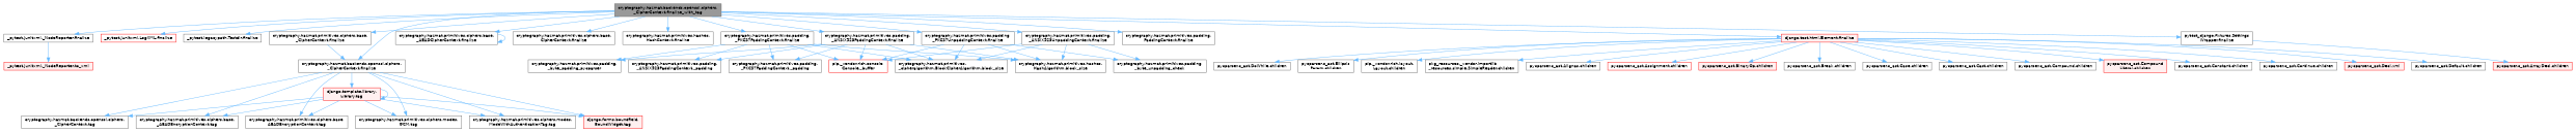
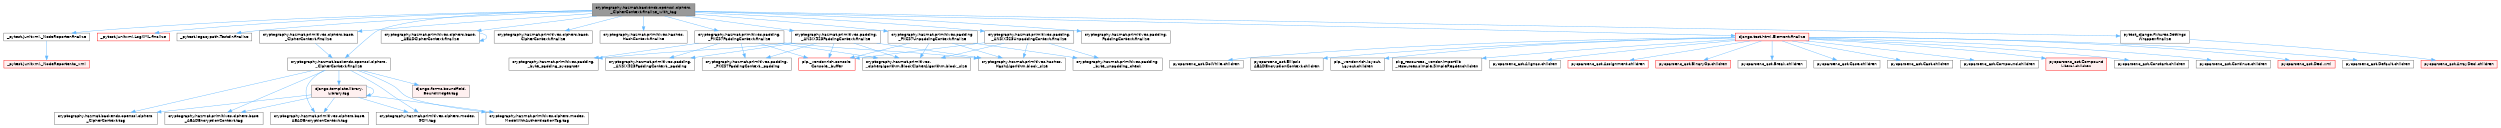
  digraph {
    rankdir=TB
    node [color=grey40 fillcolor=white fontname=Helvetica fontsize=10 shape=box style=filled]
    edge [color=steelblue1 fontname=Helvetica fontsize=10 labelfontname=Helvetica labelfontsize=10 style=solid]
    n1 [color=gray40 fillcolor=grey60 fontcolor=black height=0.2 label="cryptography.hazmat.backends.openssl.ciphers.\l_CipherContext.finalize_with_tag" width=0.4]
    n2 [height=0.2 label="_pytest.junitxml._NodeReporter.finalize" width=0.4]
    n3 [color=red height=0.2 label="_pytest.junitxml.LogXML.finalize" width=0.4]
    n4 [height=0.2 label="_pytest.legacypath.Testdir.finalize" width=0.4]
    n5 [height=0.2 label="cryptography.hazmat.backends.openssl.ciphers.\l_CipherContext.finalize" width=0.4]
    n6 [height=0.2 label="cryptography.hazmat.primitives.ciphers.base.\l_AEADCipherContext.finalize" width=0.4]
    n7 [height=0.2 label="cryptography.hazmat.primitives.ciphers.base.\l_CipherContext.finalize" width=0.4]
    n8 [height=0.2 label="cryptography.hazmat.primitives.ciphers.base.\lCipherContext.finalize" width=0.4]
    n9 [height=0.2 label="cryptography.hazmat.primitives.hashes.\lHashContext.finalize" width=0.4]
    n10 [height=0.2 label="cryptography.hazmat.primitives.padding.\l_ANSIX923PaddingContext.finalize" width=0.4]
    n11 [height=0.2 label="cryptography.hazmat.primitives.padding.\l_ANSIX923UnpaddingContext.finalize" width=0.4]
    n12 [height=0.2 label="cryptography.hazmat.primitives.padding.\l_PKCS7PaddingContext.finalize" width=0.4]
    n13 [height=0.2 label="cryptography.hazmat.primitives.padding.\l_PKCS7UnpaddingContext.finalize" width=0.4]
    n14 [height=0.2 label="cryptography.hazmat.primitives.padding.\lPaddingContext.finalize" width=0.4]
    n15 [color=red fillcolor="#FFF0F0" height=0.2 label="django.test.html.Element.finalize" width=0.4]
    n16 [height=0.2 label="pytest_django.fixtures.Settings\lWrapper.finalize" width=0.4]
    n17 [color=red fillcolor="#FFF0F0" height=0.2 label="_pytest.junitxml._NodeReporter.to_xml" width=0.4]
    n18 [height=0.2 label="cryptography.hazmat.backends.openssl.ciphers.\l_CipherContext.tag" width=0.4]
    n19 [height=0.2 label="cryptography.hazmat.primitives.ciphers.base.\l_AEADEncryptionContext.tag" width=0.4]
    n20 [height=0.2 label="cryptography.hazmat.primitives.ciphers.base.\lAEADEncryptionContext.tag" width=0.4]
    n21 [height=0.2 label="cryptography.hazmat.primitives.ciphers.modes.\lGCM.tag" width=0.4]
    n22 [height=0.2 label="cryptography.hazmat.primitives.ciphers.modes.\lModeWithAuthenticationTag.tag" width=0.4]
-   n23 [color=red fillcolor="#FFF0F0" height=0.2 label="django.forms.boundfield.\lBoundWidget.tag" width=0.4]
-   n24 [color=red fillcolor="#FFF0F0" height=0.2 label="django.template.library.\lLibrary.tag" width=0.4]
+   n23 [fillcolor="#FFF0F0" height=0.2 label="django.forms.boundfield.\lBoundWidget.tag" width=0.4]
+   n24 [fillcolor="#FFF0F0" height=0.2 label="django.template.library.\lLibrary.tag" width=0.4]
    n25 [color=red height=0.2 label="pip._vendor.rich.console.\lConsole._buffer" width=0.4]
    n26 [height=0.2 label="cryptography.hazmat.primitives.padding.\l_byte_padding_pycparser" width=0.4]
    n27 [height=0.2 label="cryptography.hazmat.primitives.padding.\l_ANSIX923PaddingContext._padding" width=0.4]
    n28 [height=0.2 label="cryptography.hazmat.primitives.padding.\l_PKCS7PaddingContext._padding" width=0.4]
    n29 [height=0.2 label="cryptography.hazmat.primitives.\l_cipheralgorithm.BlockCipherAlgorithm.block_size" width=0.4]
    n30 [height=0.2 label="cryptography.hazmat.primitives.hashes.\lHashAlgorithm.block_size" width=0.4]
    n31 [height=0.2 label="cryptography.hazmat.primitives.padding.\l_byte_unpadding_check" width=0.4]
    n32 [height=0.2 label="pip._vendor.rich.layout.\lLayout.children" width=0.4]
    n33 [height=0.2 label="pkg_resources._vendor.importlib\l_resources.simple.SimpleReader.children" width=0.4]
    n34 [height=0.2 label="pycparser.c_ast.Alignas.children" width=0.4]
    n35 [color=red height=0.2 label="pycparser.c_ast.Assignment.children" width=0.4]
    n36 [color=red fillcolor="#FFF0F0" height=0.2 label="pycparser.c_ast.BinaryOp.children" width=0.4]
    n37 [height=0.2 label="pycparser.c_ast.Break.children" width=0.4]
    n38 [height=0.2 label="pycparser.c_ast.Case.children" width=0.4]
    n39 [height=0.2 label="pycparser.c_ast.Cast.children" width=0.4]
    n40 [height=0.2 label="pycparser.c_ast.Compound.children" width=0.4]
    n41 [color=red fillcolor="#FFF0F0" height=0.2 label="pycparser.c_ast.Compound\lLiteral.children" width=0.4]
    n42 [height=0.2 label="pycparser.c_ast.Constant.children" width=0.4]
    n43 [height=0.2 label="pycparser.c_ast.Continue.children" width=0.4]
    n44 [color=red fillcolor="#FFF0F0" height=0.2 label="pycparser.c_ast.Decl.xml" width=0.4]
    n45 [height=0.2 label="pycparser.c_ast.Default.children" width=0.4]
    n46 [height=0.2 label="pycparser.c_ast.DoWhile.children" width=0.4]
-   n47 [height=0.2 label="pycparser.c_ast.Ellipsis\lParam.children" width=0.4]
+   n47 [height=0.2 label="pycparser.c_ast.Ellipsis\lAEADEncryptionContext.children" width=0.4]
    n48 [color=red fillcolor="#FFF0F0" height=0.2 label="pycparser.c_ast.ArrayDecl.children" width=0.4]
    n1 -> n2
    n1 -> n3
    n1 -> n4
    n1 -> n5
    n1 -> n6
    n1 -> n7
    n1 -> n8
    n1 -> n9
    n1 -> n10
    n1 -> n11
    n1 -> n12
    n1 -> n13
    n1 -> n14
    n1 -> n15
    n1 -> n16
    n2 -> n17
    n5 -> n18
    n5 -> n19
    n5 -> n20
    n5 -> n21
    n5 -> n22
    n5 -> n23
    n5 -> n24
    n6 -> n6
    n7 -> n5
    n10 -> n25
    n10 -> n26
    n10 -> n27
    n10 -> n28
    n10 -> n29
    n10 -> n30
    n11 -> n25
    n11 -> n29
    n11 -> n30
    n11 -> n31
    n12 -> n25
    n12 -> n26
    n12 -> n27
    n12 -> n28
    n12 -> n29
    n12 -> n30
    n13 -> n25
    n13 -> n29
    n13 -> n30
    n13 -> n31
    n15 -> n32
    n15 -> n33
    n15 -> n34
    n15 -> n35
    n15 -> n36
    n15 -> n37
    n15 -> n38
    n15 -> n39
    n15 -> n40
    n15 -> n41
    n15 -> n42
    n15 -> n43
    n15 -> n44
    n15 -> n45
    n15 -> n46
    n15 -> n47
    n16 -> n48
    n24 -> n18
    n24 -> n19
    n24 -> n20
    n24 -> n21
    n24 -> n22
-   n24 -> n23
    n24 -> n24
  }
